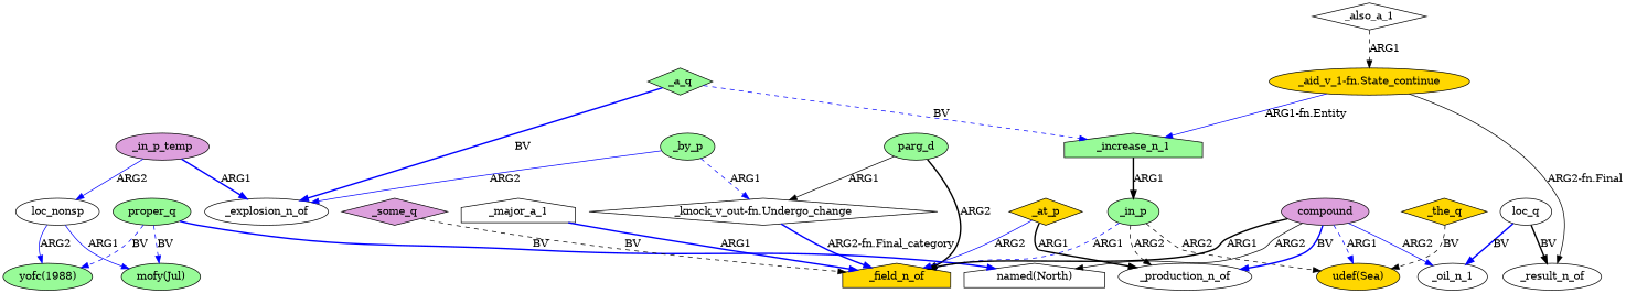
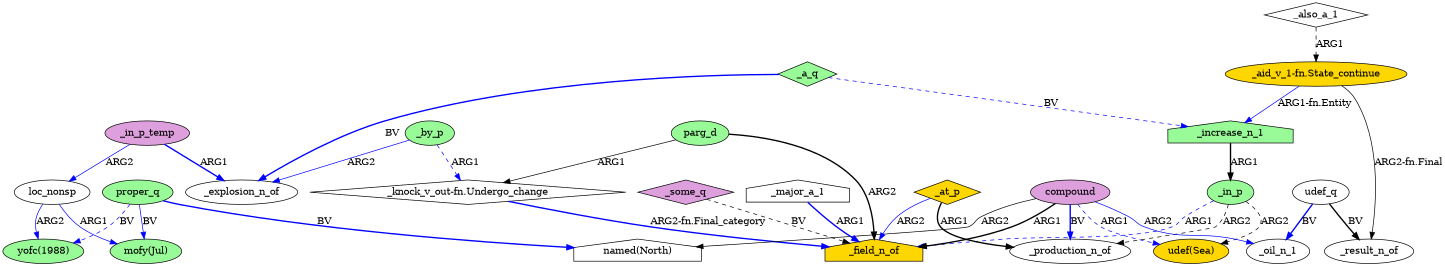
  digraph {
    fontname="DejaVu Serif"
    node [fillcolor=white fontname="DejaVu Serif" shape=ellipse style=filled]
    edge [color=blue fontname="DejaVu Serif" style=bold]
    _in_p_temp [fillcolor=plum]
    _explosion_n_of
    loc_nonsp
    "mofy(Jul)" [fillcolor=palegreen]
-   _the_q [fillcolor=gold shape=diamond]
    n6 [fillcolor=gold label="udef(Sea)"]
    proper_q [fillcolor=palegreen]
    "named(North)" [shape=house]
    "yofc(1988)" [fillcolor=palegreen]
-   udef_q [label=loc_q]
+   udef_q
    _oil_n_1
    _result_n_of
    _some_q [fillcolor=plum shape=diamond]
    _field_n_of [fillcolor=gold shape=house]
    _by_p [fillcolor=palegreen]
    "_knock_v_out-fn.Undergo_change" [shape=diamond]
    _in_p [fillcolor=palegreen]
    _production_n_of
    _increase_n_1 [fillcolor=palegreen shape=house]
    compound [fillcolor=plum]
    _also_a_1 [shape=diamond]
    "_aid_v_1-fn.State_continue" [fillcolor=gold]
    _major_a_1 [shape=house]
    _a_q [fillcolor=palegreen shape=diamond]
    parg_d [fillcolor=palegreen]
    _at_p [fillcolor=gold shape=diamond]
    _in_p_temp -> _explosion_n_of [label=ARG1]
    _in_p_temp -> loc_nonsp [label=ARG2 style=solid]
    loc_nonsp -> "mofy(Jul)" [label=ARG1 style=solid]
    loc_nonsp -> "yofc(1988)" [label=ARG2 style=solid]
-   _the_q -> n6 [color=black label=BV style=dashed]
-   proper_q -> "mofy(Jul)" [label=BV style=dashed]
+   proper_q -> "mofy(Jul)" [label=BV style=solid]
    proper_q -> "named(North)" [label=BV]
    proper_q -> "yofc(1988)" [label=BV style=dashed]
    udef_q -> _oil_n_1 [label=BV]
    udef_q -> _result_n_of [color=black label=BV]
    _some_q -> _field_n_of [color=black label=BV style=dashed]
    _by_p -> _explosion_n_of [label=ARG2 style=solid]
    _by_p -> "_knock_v_out-fn.Undergo_change" [label=ARG1 style=dashed]
    "_knock_v_out-fn.Undergo_change" -> _field_n_of [label="ARG2-fn.Final_category"]
    _in_p -> n6 [color=black label=ARG2 style=dashed]
    _in_p -> _field_n_of [label=ARG1 style=dashed]
    _in_p -> _production_n_of [color=black label=ARG2 style=dashed]
    _increase_n_1 -> _in_p [color=black label=ARG1]
    compound -> n6 [label=ARG1 style=dashed]
    compound -> "named(North)" [color=black label=ARG2 style=solid]
    compound -> _oil_n_1 [label=ARG2 style=solid]
    compound -> _field_n_of [color=black label=ARG1]
    compound -> _production_n_of [label=BV]
    _also_a_1 -> "_aid_v_1-fn.State_continue" [color=black label=ARG1 style=dashed]
    "_aid_v_1-fn.State_continue" -> _result_n_of [color=black label="ARG2-fn.Final" style=solid]
    "_aid_v_1-fn.State_continue" -> _increase_n_1 [label="ARG1-fn.Entity" style=solid]
    _major_a_1 -> _field_n_of [label=ARG1]
    _a_q -> _explosion_n_of [label=BV]
    _a_q -> _increase_n_1 [label=BV style=dashed]
    parg_d -> _field_n_of [color=black label=ARG2]
    parg_d -> "_knock_v_out-fn.Undergo_change" [color=black label=ARG1 style=solid]
    _at_p -> _field_n_of [label=ARG2 style=solid]
    _at_p -> _production_n_of [color=black label=ARG1]
  }
